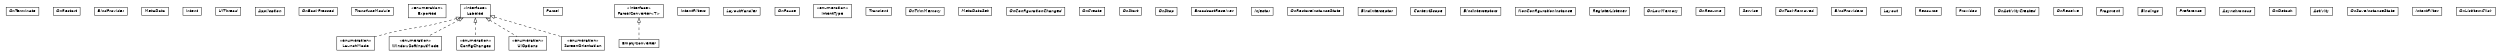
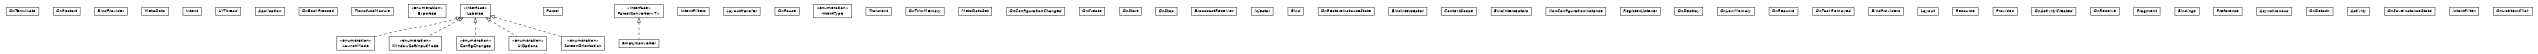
  digraph {
    nodesep=0.25
    ranksep=0.5
    node [fontcolor=black fontname=Helvetica fontsize=10.0 shape=plaintext]
    edge [arrowtail=empty dir=back fontname=Helvetica fontsize=10 headport=p labelfontname=Helvetica labelfontsize=10 style=dashed tailport=p]
    n1 [label=<<table title="org.androidtransfuse.annotations.OnTerminate" border="0" cellborder="1" cellspacing="0" cellpadding="2" port="p" href="./OnTerminate.html"> 		<tr><td><table border="0" cellspacing="0" cellpadding="1"> <tr><td align="center" balign="center"><font face="Helvetica-Oblique"> OnTerminate </font></td></tr> 		</table></td></tr> 		</table>>]
    n2 [label=<<table title="org.androidtransfuse.annotations.OnRestart" border="0" cellborder="1" cellspacing="0" cellpadding="2" port="p" href="./OnRestart.html"> 		<tr><td><table border="0" cellspacing="0" cellpadding="1"> <tr><td align="center" balign="center"><font face="Helvetica-Oblique"> OnRestart </font></td></tr> 		</table></td></tr> 		</table>>]
    n3 [label=<<table title="org.androidtransfuse.annotations.BindProvider" border="0" cellborder="1" cellspacing="0" cellpadding="2" port="p" href="./BindProvider.html"> 		<tr><td><table border="0" cellspacing="0" cellpadding="1"> <tr><td align="center" balign="center"><font face="Helvetica-Oblique"> BindProvider </font></td></tr> 		</table></td></tr> 		</table>>]
    n4 [label=<<table title="org.androidtransfuse.annotations.MetaData" border="0" cellborder="1" cellspacing="0" cellpadding="2" port="p" href="./MetaData.html"> 		<tr><td><table border="0" cellspacing="0" cellpadding="1"> <tr><td align="center" balign="center"><font face="Helvetica-Oblique"> MetaData </font></td></tr> 		</table></td></tr> 		</table>>]
    n5 [label=<<table title="org.androidtransfuse.annotations.Intent" border="0" cellborder="1" cellspacing="0" cellpadding="2" port="p" href="./Intent.html"> 		<tr><td><table border="0" cellspacing="0" cellpadding="1"> <tr><td align="center" balign="center"><font face="Helvetica-Oblique"> Intent </font></td></tr> 		</table></td></tr> 		</table>>]
    n6 [label=<<table title="org.androidtransfuse.annotations.UIThread" border="0" cellborder="1" cellspacing="0" cellpadding="2" port="p" href="./UIThread.html"> 		<tr><td><table border="0" cellspacing="0" cellpadding="1"> <tr><td align="center" balign="center"><font face="Helvetica-Oblique"> UIThread </font></td></tr> 		</table></td></tr> 		</table>>]
    n7 [label=<<table title="org.androidtransfuse.annotations.Application" border="0" cellborder="1" cellspacing="0" cellpadding="2" port="p" href="./Application.html"> 		<tr><td><table border="0" cellspacing="0" cellpadding="1"> <tr><td align="center" balign="center"><font face="Helvetica-Oblique"> Application </font></td></tr> 		</table></td></tr> 		</table>>]
    n8 [label=<<table title="org.androidtransfuse.annotations.OnBackPressed" border="0" cellborder="1" cellspacing="0" cellpadding="2" port="p" href="./OnBackPressed.html"> 		<tr><td><table border="0" cellspacing="0" cellpadding="1"> <tr><td align="center" balign="center"><font face="Helvetica-Oblique"> OnBackPressed </font></td></tr> 		</table></td></tr> 		</table>>]
    n9 [label=<<table title="org.androidtransfuse.annotations.TransfuseModule" border="0" cellborder="1" cellspacing="0" cellpadding="2" port="p" href="./TransfuseModule.html"> 		<tr><td><table border="0" cellspacing="0" cellpadding="1"> <tr><td align="center" balign="center"><font face="Helvetica-Oblique"> TransfuseModule </font></td></tr> 		</table></td></tr> 		</table>>]
    n10 [label=<<table title="org.androidtransfuse.annotations.Exported" border="0" cellborder="1" cellspacing="0" cellpadding="2" port="p" href="./Exported.html"> 		<tr><td><table border="0" cellspacing="0" cellpadding="1"> <tr><td align="center" balign="center"> &#171;enumeration&#187; </td></tr> <tr><td align="center" balign="center"> Exported </td></tr> 		</table></td></tr> 		</table>>]
    n11 [label=<<table title="org.androidtransfuse.annotations.Labeled" border="0" cellborder="1" cellspacing="0" cellpadding="2" port="p" href="./Labeled.html"> 		<tr><td><table border="0" cellspacing="0" cellpadding="1"> <tr><td align="center" balign="center"> &#171;interface&#187; </td></tr> <tr><td align="center" balign="center"> Labeled </td></tr> 		</table></td></tr> 		</table>>]
    n12 [label=<<table title="org.androidtransfuse.annotations.LaunchMode" border="0" cellborder="1" cellspacing="0" cellpadding="2" port="p" href="./LaunchMode.html"> 		<tr><td><table border="0" cellspacing="0" cellpadding="1"> <tr><td align="center" balign="center"> &#171;enumeration&#187; </td></tr> <tr><td align="center" balign="center"> LaunchMode </td></tr> 		</table></td></tr> 		</table>>]
    n13 [label=<<table title="org.androidtransfuse.annotations.WindowSoftInputMode" border="0" cellborder="1" cellspacing="0" cellpadding="2" port="p" href="./WindowSoftInputMode.html"> 		<tr><td><table border="0" cellspacing="0" cellpadding="1"> <tr><td align="center" balign="center"> &#171;enumeration&#187; </td></tr> <tr><td align="center" balign="center"> WindowSoftInputMode </td></tr> 		</table></td></tr> 		</table>>]
    n14 [label=<<table title="org.androidtransfuse.annotations.ConfigChanges" border="0" cellborder="1" cellspacing="0" cellpadding="2" port="p" href="./ConfigChanges.html"> 		<tr><td><table border="0" cellspacing="0" cellpadding="1"> <tr><td align="center" balign="center"> &#171;enumeration&#187; </td></tr> <tr><td align="center" balign="center"> ConfigChanges </td></tr> 		</table></td></tr> 		</table>>]
    n15 [label=<<table title="org.androidtransfuse.annotations.UIOptions" border="0" cellborder="1" cellspacing="0" cellpadding="2" port="p" href="./UIOptions.html"> 		<tr><td><table border="0" cellspacing="0" cellpadding="1"> <tr><td align="center" balign="center"> &#171;enumeration&#187; </td></tr> <tr><td align="center" balign="center"> UIOptions </td></tr> 		</table></td></tr> 		</table>>]
    n16 [label=<<table title="org.androidtransfuse.annotations.ScreenOrientation" border="0" cellborder="1" cellspacing="0" cellpadding="2" port="p" href="./ScreenOrientation.html"> 		<tr><td><table border="0" cellspacing="0" cellpadding="1"> <tr><td align="center" balign="center"> &#171;enumeration&#187; </td></tr> <tr><td align="center" balign="center"> ScreenOrientation </td></tr> 		</table></td></tr> 		</table>>]
    n17 [label=<<table title="org.androidtransfuse.annotations.Parcel" border="0" cellborder="1" cellspacing="0" cellpadding="2" port="p" href="./Parcel.html"> 		<tr><td><table border="0" cellspacing="0" cellpadding="1"> <tr><td align="center" balign="center"><font face="Helvetica-Oblique"> Parcel </font></td></tr> 		</table></td></tr> 		</table>>]
    n18 [label=<<table title="org.androidtransfuse.annotations.Parcel.EmptyConverter" border="0" cellborder="1" cellspacing="0" cellpadding="2" port="p" href="./Parcel.EmptyConverter.html"> 		<tr><td><table border="0" cellspacing="0" cellpadding="1"> <tr><td align="center" balign="center"> EmptyConverter </td></tr> 		</table></td></tr> 		</table>>]
    n19 [label=<<table title="org.androidtransfuse.annotations.IntentFilters" border="0" cellborder="1" cellspacing="0" cellpadding="2" port="p" href="./IntentFilters.html"> 		<tr><td><table border="0" cellspacing="0" cellpadding="1"> <tr><td align="center" balign="center"><font face="Helvetica-Oblique"> IntentFilters </font></td></tr> 		</table></td></tr> 		</table>>]
    n20 [label=<<table title="org.androidtransfuse.annotations.LayoutHandler" border="0" cellborder="1" cellspacing="0" cellpadding="2" port="p" href="./LayoutHandler.html"> 		<tr><td><table border="0" cellspacing="0" cellpadding="1"> <tr><td align="center" balign="center"><font face="Helvetica-Oblique"> LayoutHandler </font></td></tr> 		</table></td></tr> 		</table>>]
    n21 [label=<<table title="org.androidtransfuse.annotations.OnPause" border="0" cellborder="1" cellspacing="0" cellpadding="2" port="p" href="./OnPause.html"> 		<tr><td><table border="0" cellspacing="0" cellpadding="1"> <tr><td align="center" balign="center"><font face="Helvetica-Oblique"> OnPause </font></td></tr> 		</table></td></tr> 		</table>>]
    n22 [label=<<table title="org.androidtransfuse.annotations.IntentType" border="0" cellborder="1" cellspacing="0" cellpadding="2" port="p" href="./IntentType.html"> 		<tr><td><table border="0" cellspacing="0" cellpadding="1"> <tr><td align="center" balign="center"> &#171;enumeration&#187; </td></tr> <tr><td align="center" balign="center"> IntentType </td></tr> 		</table></td></tr> 		</table>>]
    n23 [label=<<table title="org.androidtransfuse.annotations.Transient" border="0" cellborder="1" cellspacing="0" cellpadding="2" port="p" href="./Transient.html"> 		<tr><td><table border="0" cellspacing="0" cellpadding="1"> <tr><td align="center" balign="center"><font face="Helvetica-Oblique"> Transient </font></td></tr> 		</table></td></tr> 		</table>>]
    n24 [label=<<table title="org.androidtransfuse.annotations.ParcelConverter" border="0" cellborder="1" cellspacing="0" cellpadding="2" port="p" href="./ParcelConverter.html"> 		<tr><td><table border="0" cellspacing="0" cellpadding="1"> <tr><td align="center" balign="center"> &#171;interface&#187; </td></tr> <tr><td align="center" balign="center"> ParcelConverter&lt;T&gt; </td></tr> 		</table></td></tr> 		</table>>]
    n25 [label=<<table title="org.androidtransfuse.annotations.OnTrimMemory" border="0" cellborder="1" cellspacing="0" cellpadding="2" port="p" href="./OnTrimMemory.html"> 		<tr><td><table border="0" cellspacing="0" cellpadding="1"> <tr><td align="center" balign="center"><font face="Helvetica-Oblique"> OnTrimMemory </font></td></tr> 		</table></td></tr> 		</table>>]
    n26 [label=<<table title="org.androidtransfuse.annotations.MetaDataSet" border="0" cellborder="1" cellspacing="0" cellpadding="2" port="p" href="./MetaDataSet.html"> 		<tr><td><table border="0" cellspacing="0" cellpadding="1"> <tr><td align="center" balign="center"><font face="Helvetica-Oblique"> MetaDataSet </font></td></tr> 		</table></td></tr> 		</table>>]
    n27 [label=<<table title="org.androidtransfuse.annotations.OnConfigurationChanged" border="0" cellborder="1" cellspacing="0" cellpadding="2" port="p" href="./OnConfigurationChanged.html"> 		<tr><td><table border="0" cellspacing="0" cellpadding="1"> <tr><td align="center" balign="center"><font face="Helvetica-Oblique"> OnConfigurationChanged </font></td></tr> 		</table></td></tr> 		</table>>]
    n28 [label=<<table title="org.androidtransfuse.annotations.OnCreate" border="0" cellborder="1" cellspacing="0" cellpadding="2" port="p" href="./OnCreate.html"> 		<tr><td><table border="0" cellspacing="0" cellpadding="1"> <tr><td align="center" balign="center"><font face="Helvetica-Oblique"> OnCreate </font></td></tr> 		</table></td></tr> 		</table>>]
    n29 [label=<<table title="org.androidtransfuse.annotations.OnStart" border="0" cellborder="1" cellspacing="0" cellpadding="2" port="p" href="./OnStart.html"> 		<tr><td><table border="0" cellspacing="0" cellpadding="1"> <tr><td align="center" balign="center"><font face="Helvetica-Oblique"> OnStart </font></td></tr> 		</table></td></tr> 		</table>>]
    n30 [label=<<table title="org.androidtransfuse.annotations.OnStop" border="0" cellborder="1" cellspacing="0" cellpadding="2" port="p" href="./OnStop.html"> 		<tr><td><table border="0" cellspacing="0" cellpadding="1"> <tr><td align="center" balign="center"><font face="Helvetica-Oblique"> OnStop </font></td></tr> 		</table></td></tr> 		</table>>]
    n31 [label=<<table title="org.androidtransfuse.annotations.BroadcastReceiver" border="0" cellborder="1" cellspacing="0" cellpadding="2" port="p" href="./BroadcastReceiver.html"> 		<tr><td><table border="0" cellspacing="0" cellpadding="1"> <tr><td align="center" balign="center"><font face="Helvetica-Oblique"> BroadcastReceiver </font></td></tr> 		</table></td></tr> 		</table>>]
    n32 [label=<<table title="org.androidtransfuse.annotations.Injector" border="0" cellborder="1" cellspacing="0" cellpadding="2" port="p" href="./Injector.html"> 		<tr><td><table border="0" cellspacing="0" cellpadding="1"> <tr><td align="center" balign="center"><font face="Helvetica-Oblique"> Injector </font></td></tr> 		</table></td></tr> 		</table>>]
+   n33 [label=<<table title="org.androidtransfuse.annotations.Bind" border="0" cellborder="1" cellspacing="0" cellpadding="2" port="p" href="./Bind.html"> 		<tr><td><table border="0" cellspacing="0" cellpadding="1"> <tr><td align="center" balign="center"><font face="Helvetica-Oblique"> Bind </font></td></tr> 		</table></td></tr> 		</table>>]
    n34 [label=<<table title="org.androidtransfuse.annotations.OnRestoreInstanceState" border="0" cellborder="1" cellspacing="0" cellpadding="2" port="p" href="./OnRestoreInstanceState.html"> 		<tr><td><table border="0" cellspacing="0" cellpadding="1"> <tr><td align="center" balign="center"><font face="Helvetica-Oblique"> OnRestoreInstanceState </font></td></tr> 		</table></td></tr> 		</table>>]
    n35 [label=<<table title="org.androidtransfuse.annotations.BindInterceptor" border="0" cellborder="1" cellspacing="0" cellpadding="2" port="p" href="./BindInterceptor.html"> 		<tr><td><table border="0" cellspacing="0" cellpadding="1"> <tr><td align="center" balign="center"><font face="Helvetica-Oblique"> BindInterceptor </font></td></tr> 		</table></td></tr> 		</table>>]
    n36 [label=<<table title="org.androidtransfuse.annotations.ContextScope" border="0" cellborder="1" cellspacing="0" cellpadding="2" port="p" href="./ContextScope.html"> 		<tr><td><table border="0" cellspacing="0" cellpadding="1"> <tr><td align="center" balign="center"><font face="Helvetica-Oblique"> ContextScope </font></td></tr> 		</table></td></tr> 		</table>>]
    n37 [label=<<table title="org.androidtransfuse.annotations.BindInterceptors" border="0" cellborder="1" cellspacing="0" cellpadding="2" port="p" href="./BindInterceptors.html"> 		<tr><td><table border="0" cellspacing="0" cellpadding="1"> <tr><td align="center" balign="center"><font face="Helvetica-Oblique"> BindInterceptors </font></td></tr> 		</table></td></tr> 		</table>>]
    n38 [label=<<table title="org.androidtransfuse.annotations.NonConfigurationInstance" border="0" cellborder="1" cellspacing="0" cellpadding="2" port="p" href="./NonConfigurationInstance.html"> 		<tr><td><table border="0" cellspacing="0" cellpadding="1"> <tr><td align="center" balign="center"><font face="Helvetica-Oblique"> NonConfigurationInstance </font></td></tr> 		</table></td></tr> 		</table>>]
    n39 [label=<<table title="org.androidtransfuse.annotations.RegisterListener" border="0" cellborder="1" cellspacing="0" cellpadding="2" port="p" href="./RegisterListener.html"> 		<tr><td><table border="0" cellspacing="0" cellpadding="1"> <tr><td align="center" balign="center"><font face="Helvetica-Oblique"> RegisterListener </font></td></tr> 		</table></td></tr> 		</table>>]
+   n40 [label=<<table title="org.androidtransfuse.annotations.OnDestroy" border="0" cellborder="1" cellspacing="0" cellpadding="2" port="p" href="./OnDestroy.html"> 		<tr><td><table border="0" cellspacing="0" cellpadding="1"> <tr><td align="center" balign="center"><font face="Helvetica-Oblique"> OnDestroy </font></td></tr> 		</table></td></tr> 		</table>>]
    n41 [label=<<table title="org.androidtransfuse.annotations.OnLowMemory" border="0" cellborder="1" cellspacing="0" cellpadding="2" port="p" href="./OnLowMemory.html"> 		<tr><td><table border="0" cellspacing="0" cellpadding="1"> <tr><td align="center" balign="center"><font face="Helvetica-Oblique"> OnLowMemory </font></td></tr> 		</table></td></tr> 		</table>>]
    n42 [label=<<table title="org.androidtransfuse.annotations.OnResume" border="0" cellborder="1" cellspacing="0" cellpadding="2" port="p" href="./OnResume.html"> 		<tr><td><table border="0" cellspacing="0" cellpadding="1"> <tr><td align="center" balign="center"><font face="Helvetica-Oblique"> OnResume </font></td></tr> 		</table></td></tr> 		</table>>]
-   n43 [label=<<table title="org.androidtransfuse.annotations.Service" border="0" cellborder="1" cellspacing="0" cellpadding="2" port="p" href="./Service.html"> 		<tr><td><table border="0" cellspacing="0" cellpadding="1"> <tr><td align="center" balign="center"><font face="Helvetica-Oblique"> Service </font></td></tr> 		</table></td></tr> 		</table>>]
    n44 [label=<<table title="org.androidtransfuse.annotations.OnTaskRemoved" border="0" cellborder="1" cellspacing="0" cellpadding="2" port="p" href="./OnTaskRemoved.html"> 		<tr><td><table border="0" cellspacing="0" cellpadding="1"> <tr><td align="center" balign="center"><font face="Helvetica-Oblique"> OnTaskRemoved </font></td></tr> 		</table></td></tr> 		</table>>]
    n45 [label=<<table title="org.androidtransfuse.annotations.BindProviders" border="0" cellborder="1" cellspacing="0" cellpadding="2" port="p" href="./BindProviders.html"> 		<tr><td><table border="0" cellspacing="0" cellpadding="1"> <tr><td align="center" balign="center"><font face="Helvetica-Oblique"> BindProviders </font></td></tr> 		</table></td></tr> 		</table>>]
    n46 [label=<<table title="org.androidtransfuse.annotations.Layout" border="0" cellborder="1" cellspacing="0" cellpadding="2" port="p" href="./Layout.html"> 		<tr><td><table border="0" cellspacing="0" cellpadding="1"> <tr><td align="center" balign="center"><font face="Helvetica-Oblique"> Layout </font></td></tr> 		</table></td></tr> 		</table>>]
    n47 [label=<<table title="org.androidtransfuse.annotations.Resource" border="0" cellborder="1" cellspacing="0" cellpadding="2" port="p" href="./Resource.html"> 		<tr><td><table border="0" cellspacing="0" cellpadding="1"> <tr><td align="center" balign="center"><font face="Helvetica-Oblique"> Resource </font></td></tr> 		</table></td></tr> 		</table>>]
    n48 [label=<<table title="org.androidtransfuse.annotations.Provides" border="0" cellborder="1" cellspacing="0" cellpadding="2" port="p" href="./Provides.html"> 		<tr><td><table border="0" cellspacing="0" cellpadding="1"> <tr><td align="center" balign="center"><font face="Helvetica-Oblique"> Provides </font></td></tr> 		</table></td></tr> 		</table>>]
    n49 [label=<<table title="org.androidtransfuse.annotations.OnActivityCreated" border="0" cellborder="1" cellspacing="0" cellpadding="2" port="p" href="./OnActivityCreated.html"> 		<tr><td><table border="0" cellspacing="0" cellpadding="1"> <tr><td align="center" balign="center"><font face="Helvetica-Oblique"> OnActivityCreated </font></td></tr> 		</table></td></tr> 		</table>>]
    n50 [label=<<table title="org.androidtransfuse.annotations.OnReceive" border="0" cellborder="1" cellspacing="0" cellpadding="2" port="p" href="./OnReceive.html"> 		<tr><td><table border="0" cellspacing="0" cellpadding="1"> <tr><td align="center" balign="center"><font face="Helvetica-Oblique"> OnReceive </font></td></tr> 		</table></td></tr> 		</table>>]
    n51 [label=<<table title="org.androidtransfuse.annotations.Fragment" border="0" cellborder="1" cellspacing="0" cellpadding="2" port="p" href="./Fragment.html"> 		<tr><td><table border="0" cellspacing="0" cellpadding="1"> <tr><td align="center" balign="center"><font face="Helvetica-Oblique"> Fragment </font></td></tr> 		</table></td></tr> 		</table>>]
    n52 [label=<<table title="org.androidtransfuse.annotations.Bindings" border="0" cellborder="1" cellspacing="0" cellpadding="2" port="p" href="./Bindings.html"> 		<tr><td><table border="0" cellspacing="0" cellpadding="1"> <tr><td align="center" balign="center"><font face="Helvetica-Oblique"> Bindings </font></td></tr> 		</table></td></tr> 		</table>>]
    n53 [label=<<table title="org.androidtransfuse.annotations.Preference" border="0" cellborder="1" cellspacing="0" cellpadding="2" port="p" href="./Preference.html"> 		<tr><td><table border="0" cellspacing="0" cellpadding="1"> <tr><td align="center" balign="center"><font face="Helvetica-Oblique"> Preference </font></td></tr> 		</table></td></tr> 		</table>>]
    n54 [label=<<table title="org.androidtransfuse.annotations.Asynchronous" border="0" cellborder="1" cellspacing="0" cellpadding="2" port="p" href="./Asynchronous.html"> 		<tr><td><table border="0" cellspacing="0" cellpadding="1"> <tr><td align="center" balign="center"><font face="Helvetica-Oblique"> Asynchronous </font></td></tr> 		</table></td></tr> 		</table>>]
    n55 [label=<<table title="org.androidtransfuse.annotations.OnDetach" border="0" cellborder="1" cellspacing="0" cellpadding="2" port="p" href="./OnDetach.html"> 		<tr><td><table border="0" cellspacing="0" cellpadding="1"> <tr><td align="center" balign="center"><font face="Helvetica-Oblique"> OnDetach </font></td></tr> 		</table></td></tr> 		</table>>]
    n56 [label=<<table title="org.androidtransfuse.annotations.Activity" border="0" cellborder="1" cellspacing="0" cellpadding="2" port="p" href="./Activity.html"> 		<tr><td><table border="0" cellspacing="0" cellpadding="1"> <tr><td align="center" balign="center"><font face="Helvetica-Oblique"> Activity </font></td></tr> 		</table></td></tr> 		</table>>]
    n57 [label=<<table title="org.androidtransfuse.annotations.OnSaveInstanceState" border="0" cellborder="1" cellspacing="0" cellpadding="2" port="p" href="./OnSaveInstanceState.html"> 		<tr><td><table border="0" cellspacing="0" cellpadding="1"> <tr><td align="center" balign="center"><font face="Helvetica-Oblique"> OnSaveInstanceState </font></td></tr> 		</table></td></tr> 		</table>>]
    n58 [label=<<table title="org.androidtransfuse.annotations.IntentFilter" border="0" cellborder="1" cellspacing="0" cellpadding="2" port="p" href="./IntentFilter.html"> 		<tr><td><table border="0" cellspacing="0" cellpadding="1"> <tr><td align="center" balign="center"><font face="Helvetica-Oblique"> IntentFilter </font></td></tr> 		</table></td></tr> 		</table>>]
    n59 [label=<<table title="org.androidtransfuse.annotations.OnListItemClick" border="0" cellborder="1" cellspacing="0" cellpadding="2" port="p" href="./OnListItemClick.html"> 		<tr><td><table border="0" cellspacing="0" cellpadding="1"> <tr><td align="center" balign="center"><font face="Helvetica-Oblique"> OnListItemClick </font></td></tr> 		</table></td></tr> 		</table>>]
    n11 -> n12
    n11 -> n13
    n11 -> n14
    n11 -> n15
    n11 -> n16
    n24 -> n18
  }
